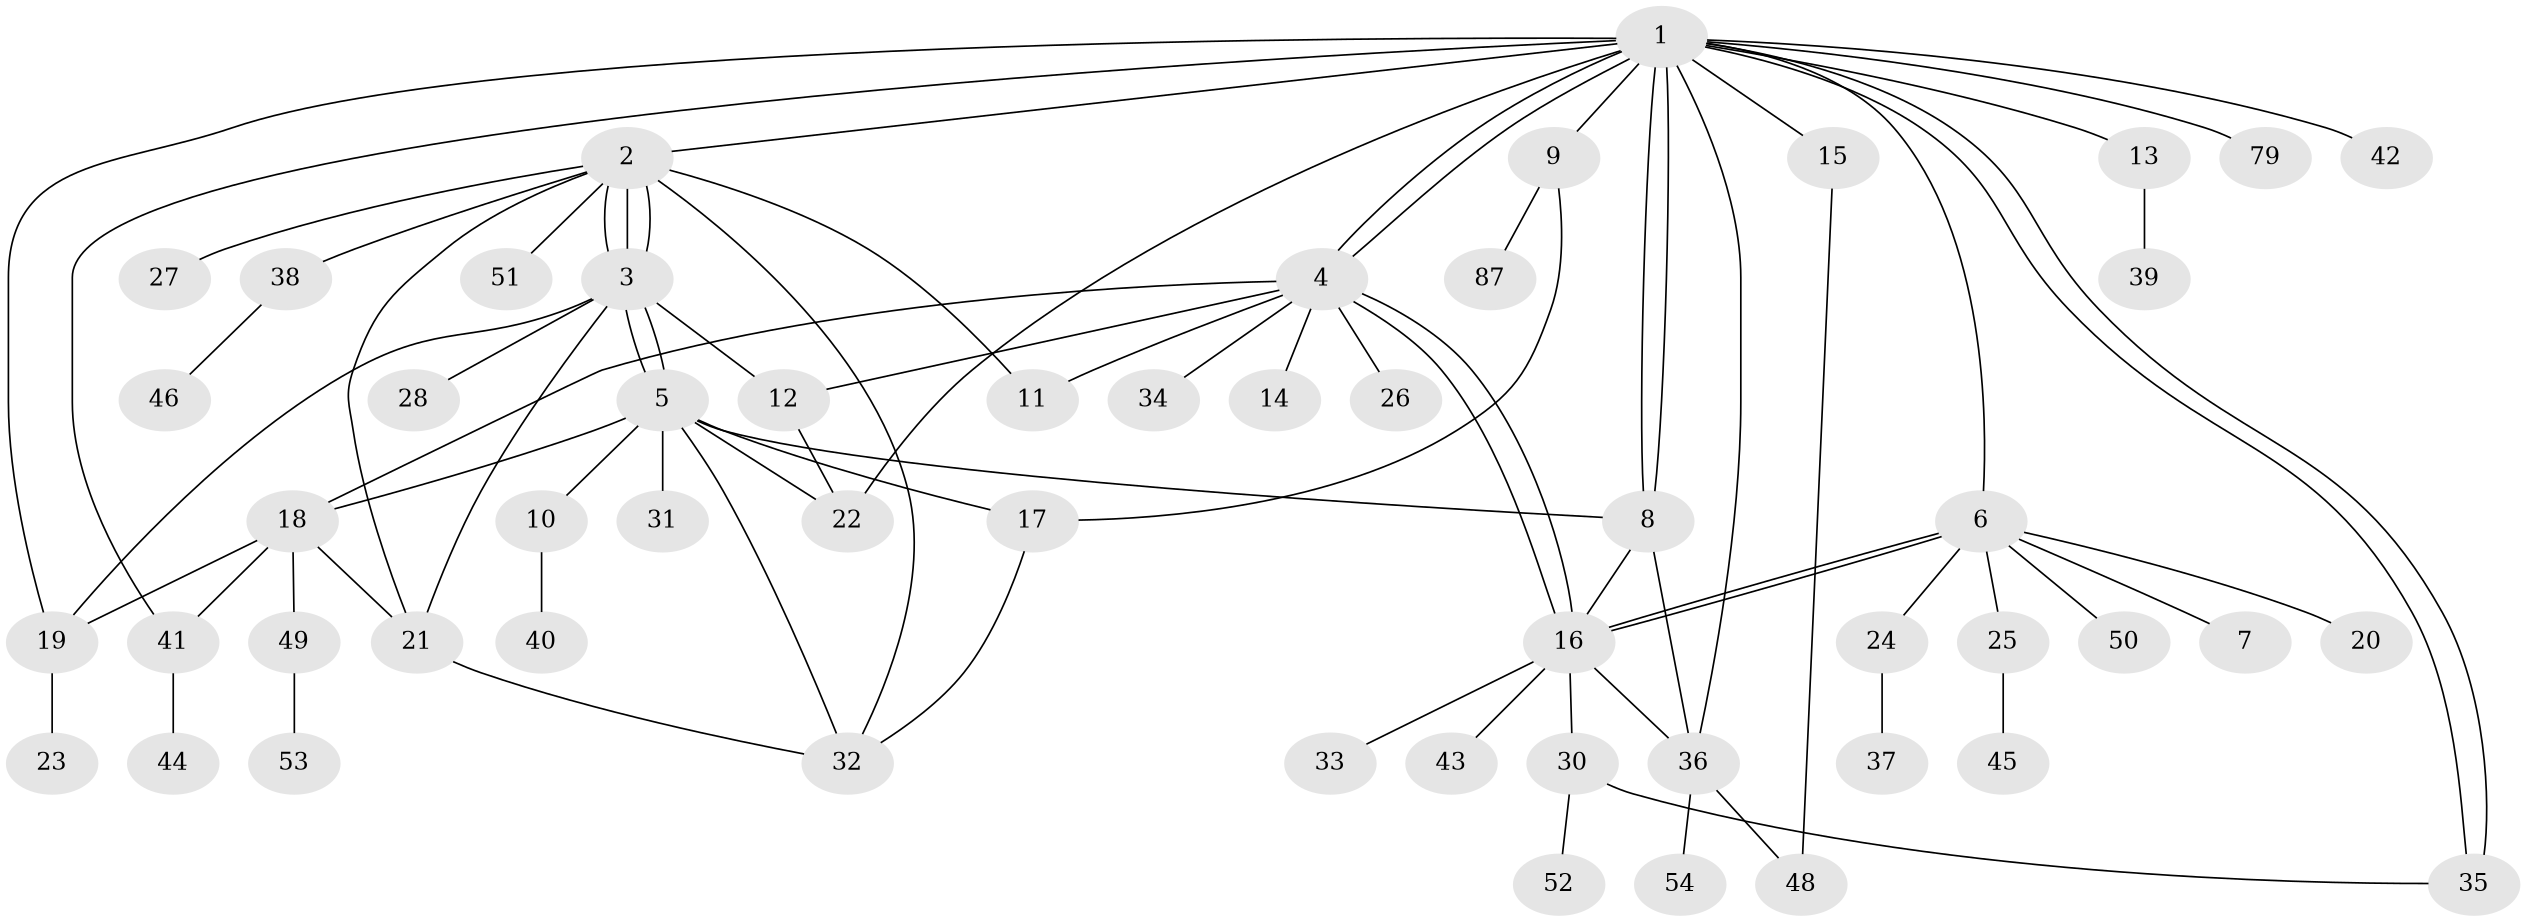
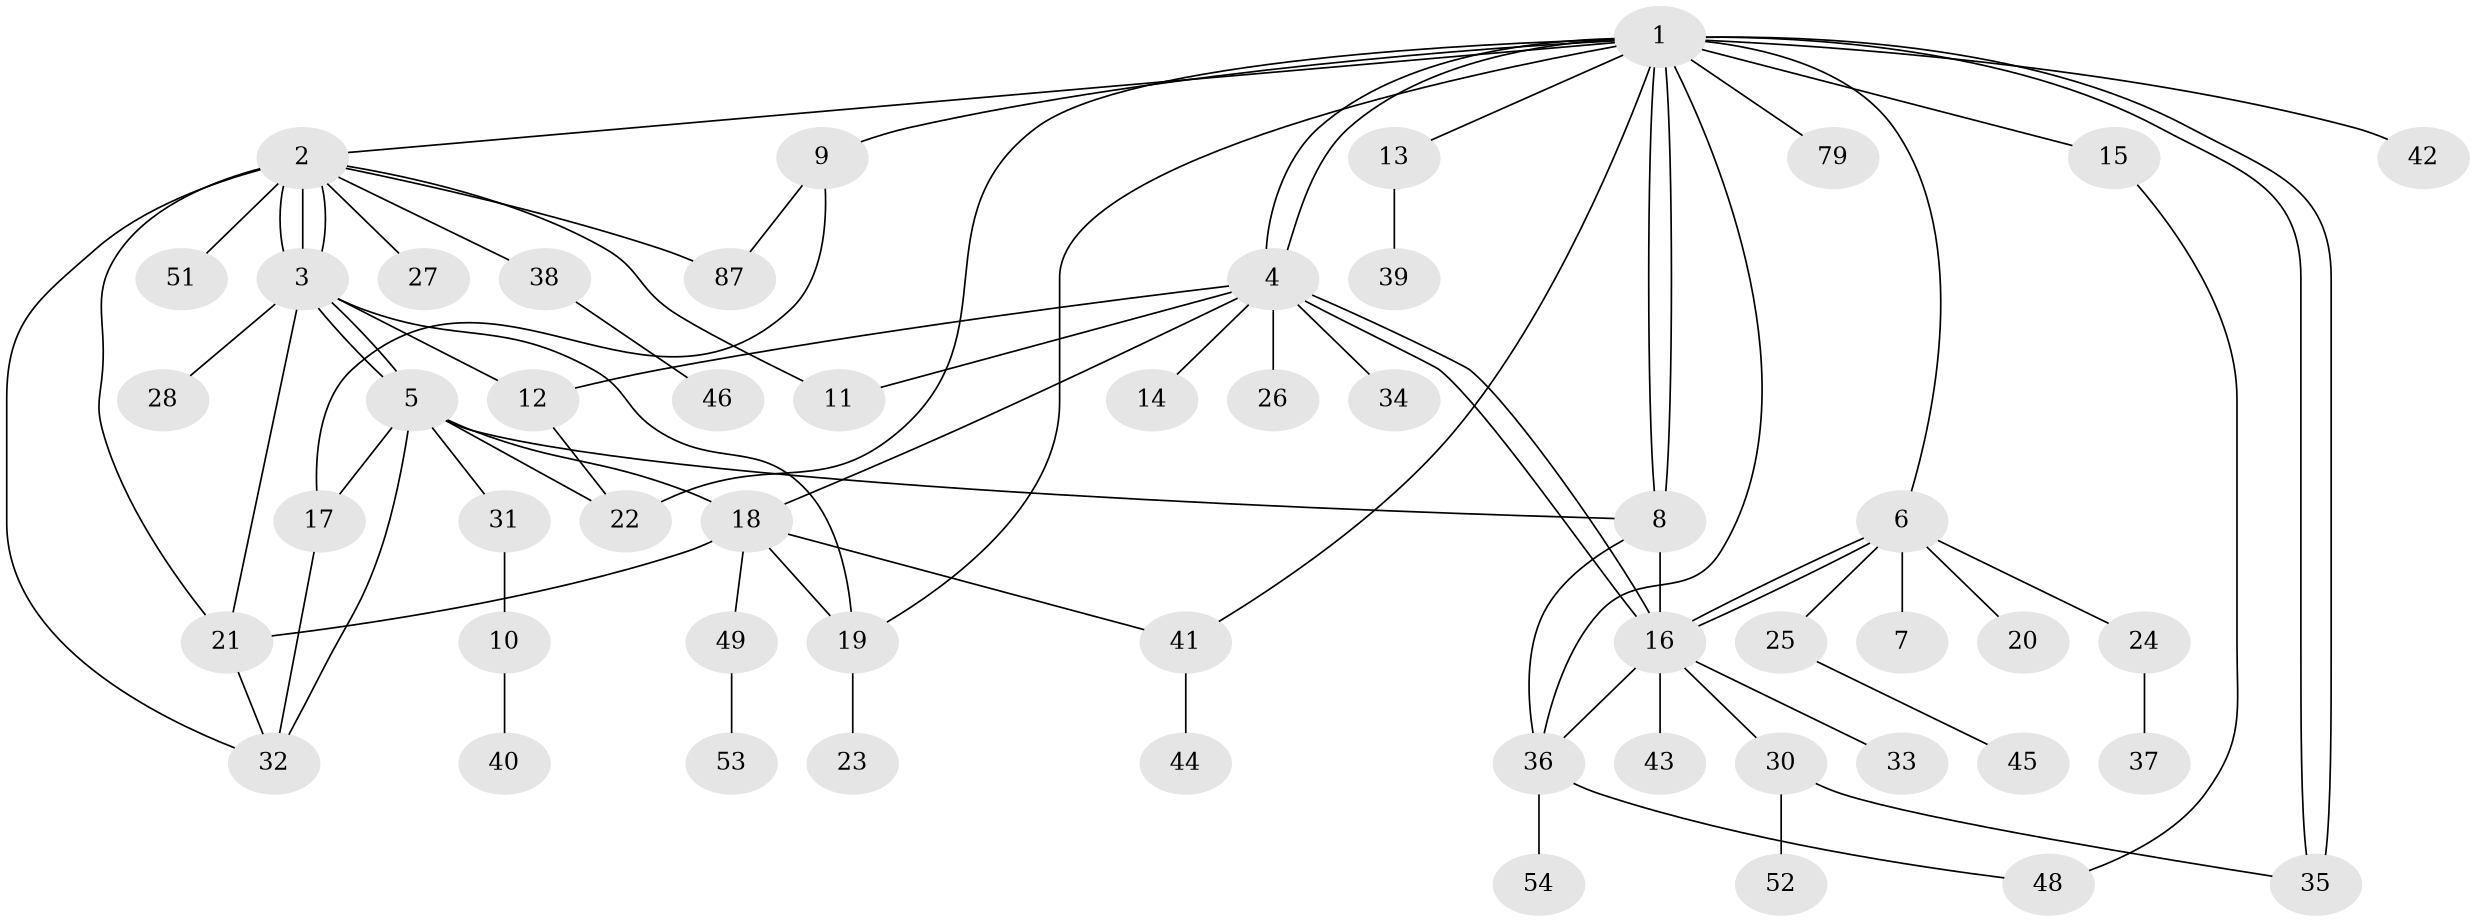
  graph {
    node [color=gray90 style=filled]
    1
    2
    4
    6
    8
    9
    13
    15
    19
    22
    n11 [label=79]
    35
    36
    41
    42
    3
    11
    21
    27
    32
    38
    n22 [label=87]
    51
    12
    14
    16
    18
    26
    34
    7
    20
    24
    25
-   50
    17
    39
    48
    23
    54
    44
    5
    28
    46
    10
    31
    30
    33
    43
    49
    40
    37
    45
    52
    53
    1 -- 2
    1 -- 4
    1 -- 4
    1 -- 6
    1 -- 8
    1 -- 8
    1 -- 9
    1 -- 13
    1 -- 15
    1 -- 19
    1 -- 22
    1 -- n11
    1 -- 35
    1 -- 35
    1 -- 36
    1 -- 41
    1 -- 42
    2 -- 3
    2 -- 3
    2 -- 3
    2 -- 11
    2 -- 21
    2 -- 27
    2 -- 32
    2 -- 38
+   2 -- n22
    2 -- 51
    4 -- 11
    4 -- 12
    4 -- 14
    4 -- 16
    4 -- 16
    4 -- 18
    4 -- 26
    4 -- 34
    6 -- 16
    6 -- 16
    6 -- 7
    6 -- 20
    6 -- 24
    6 -- 25
-   6 -- 50
    8 -- 36
    8 -- 16
    9 -- n22
    9 -- 17
    13 -- 39
    15 -- 48
    19 -- 23
    36 -- 48
    36 -- 54
    41 -- 44
    3 -- 19
    3 -- 21
    3 -- 12
    3 -- 5
    3 -- 5
    3 -- 28
    21 -- 32
    38 -- 46
    12 -- 22
    16 -- 36
    16 -- 30
    16 -- 33
    16 -- 43
    18 -- 19
    18 -- 41
    18 -- 21
    18 -- 49
    24 -- 37
    25 -- 45
    17 -- 32
    5 -- 8
    5 -- 22
    5 -- 32
    5 -- 18
    5 -- 17
-   5 -- 10
+   31 -- 10
    5 -- 31
    10 -- 40
    30 -- 35
    30 -- 52
    49 -- 53
  }
